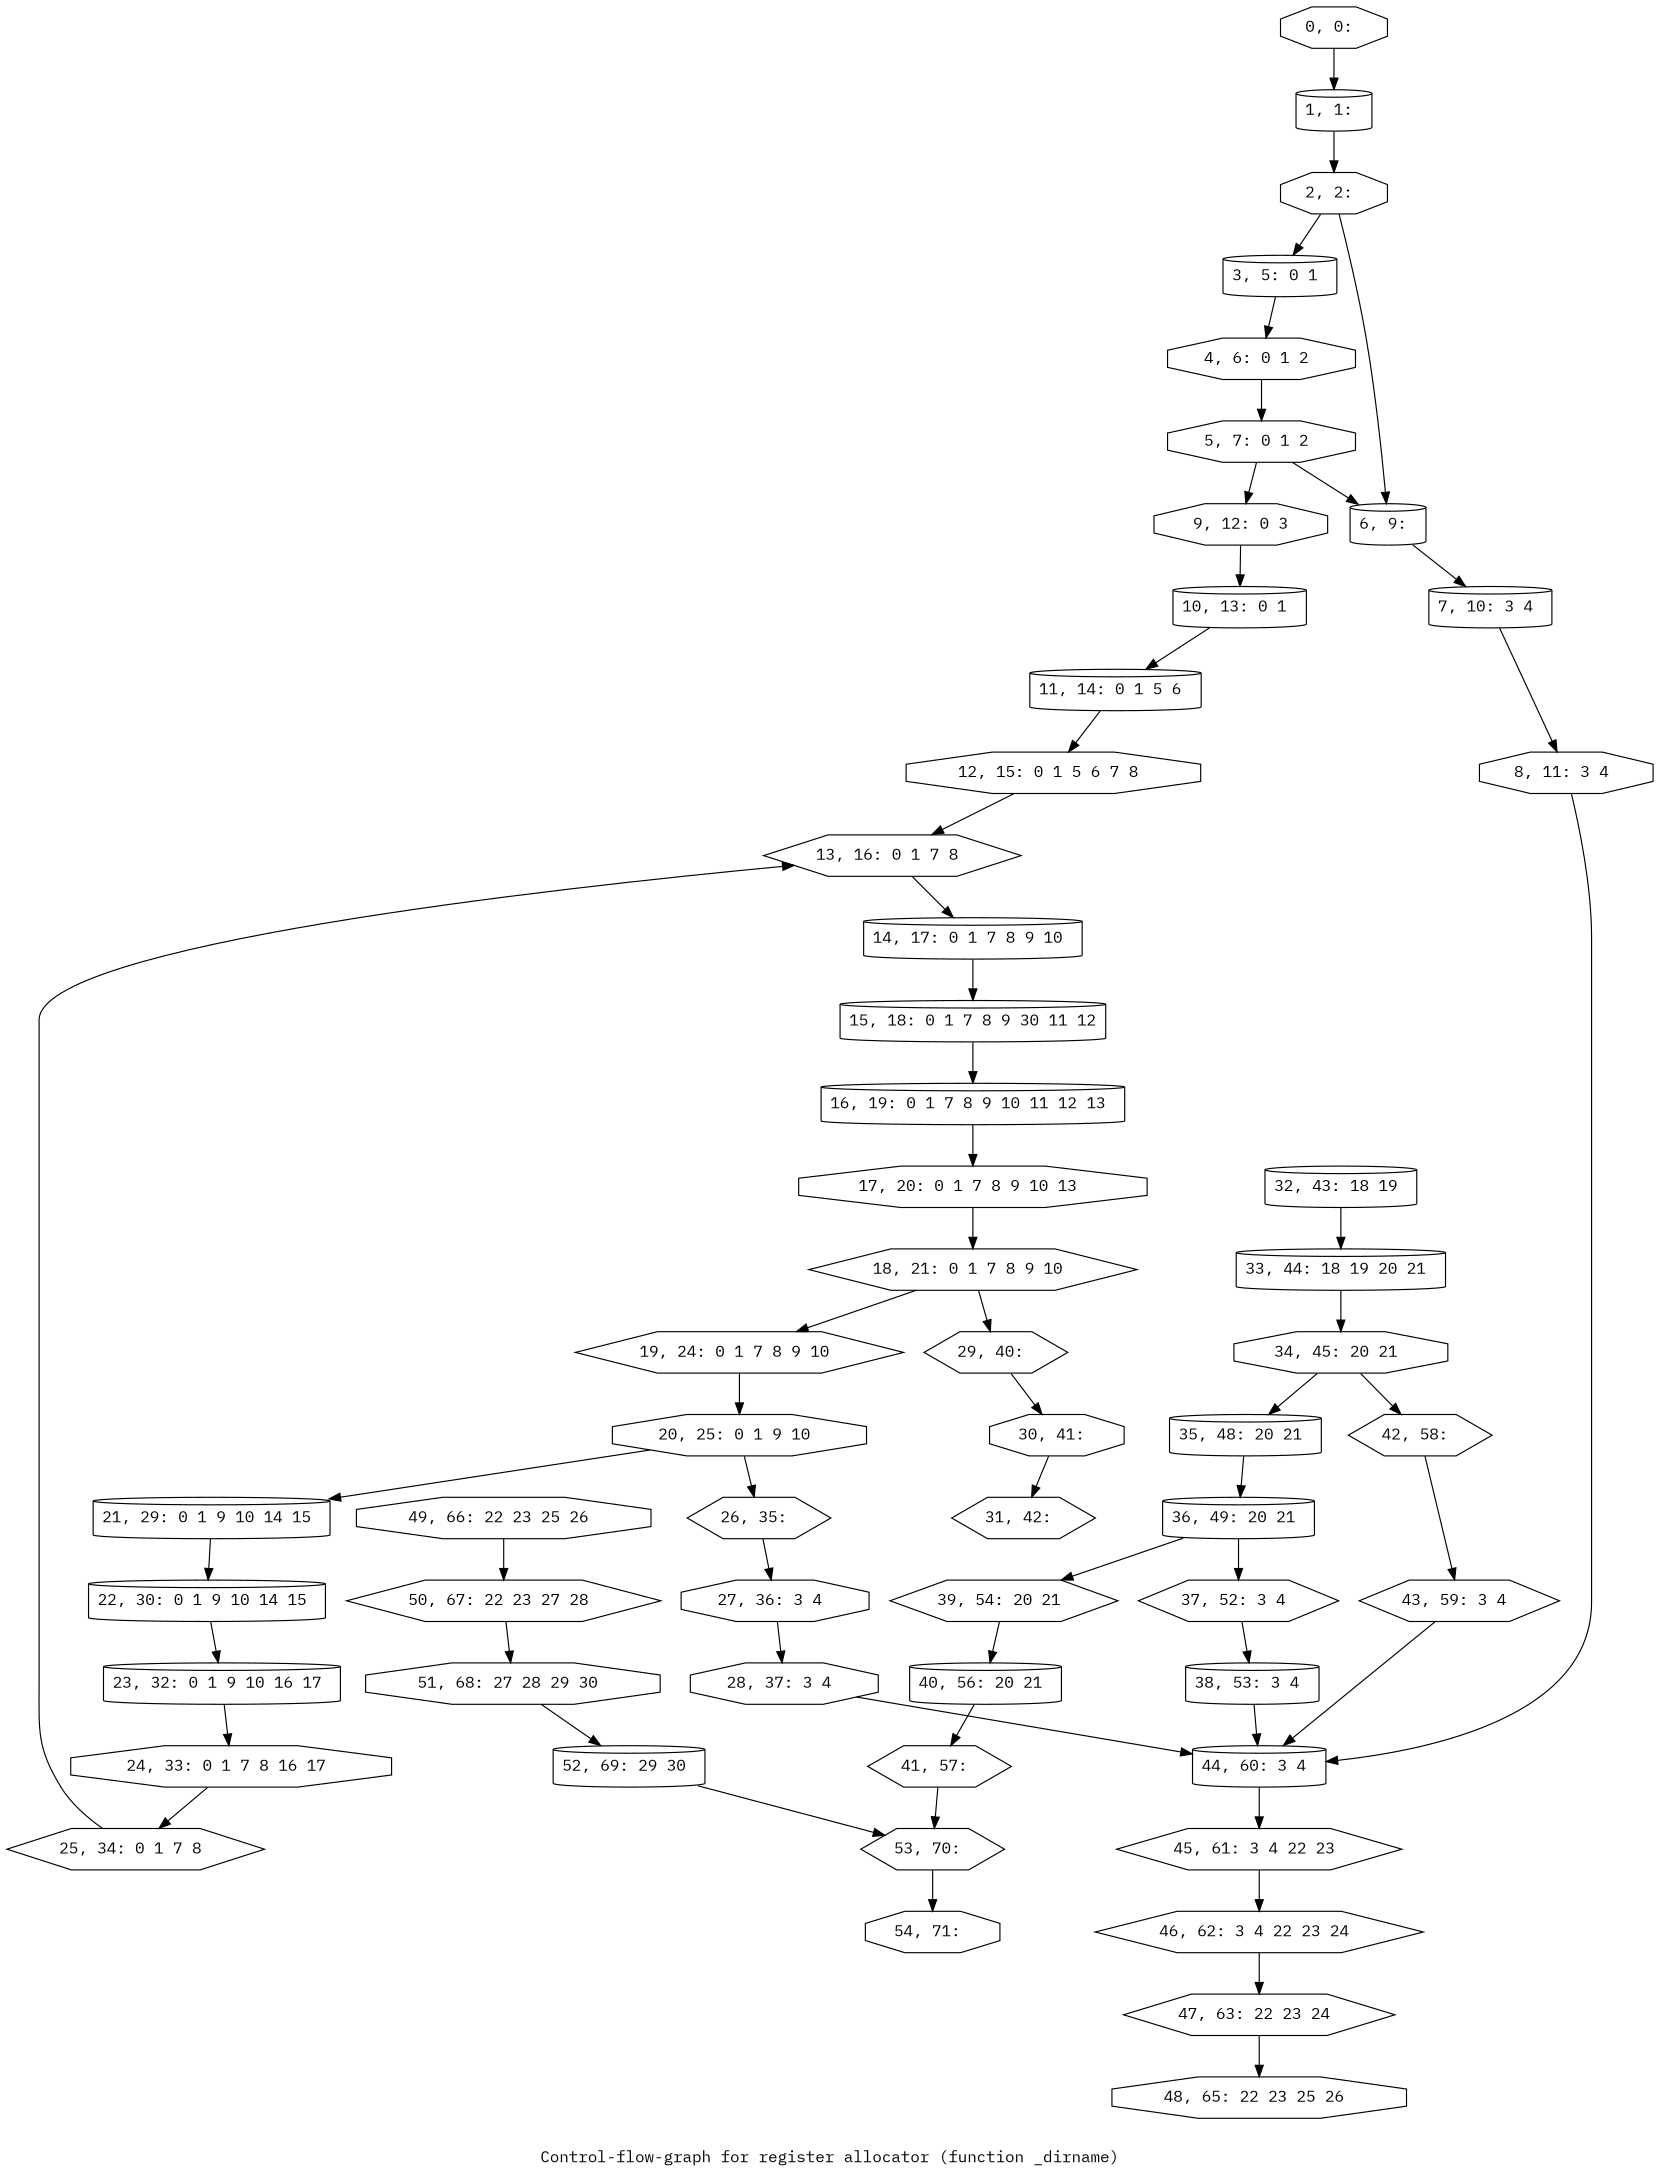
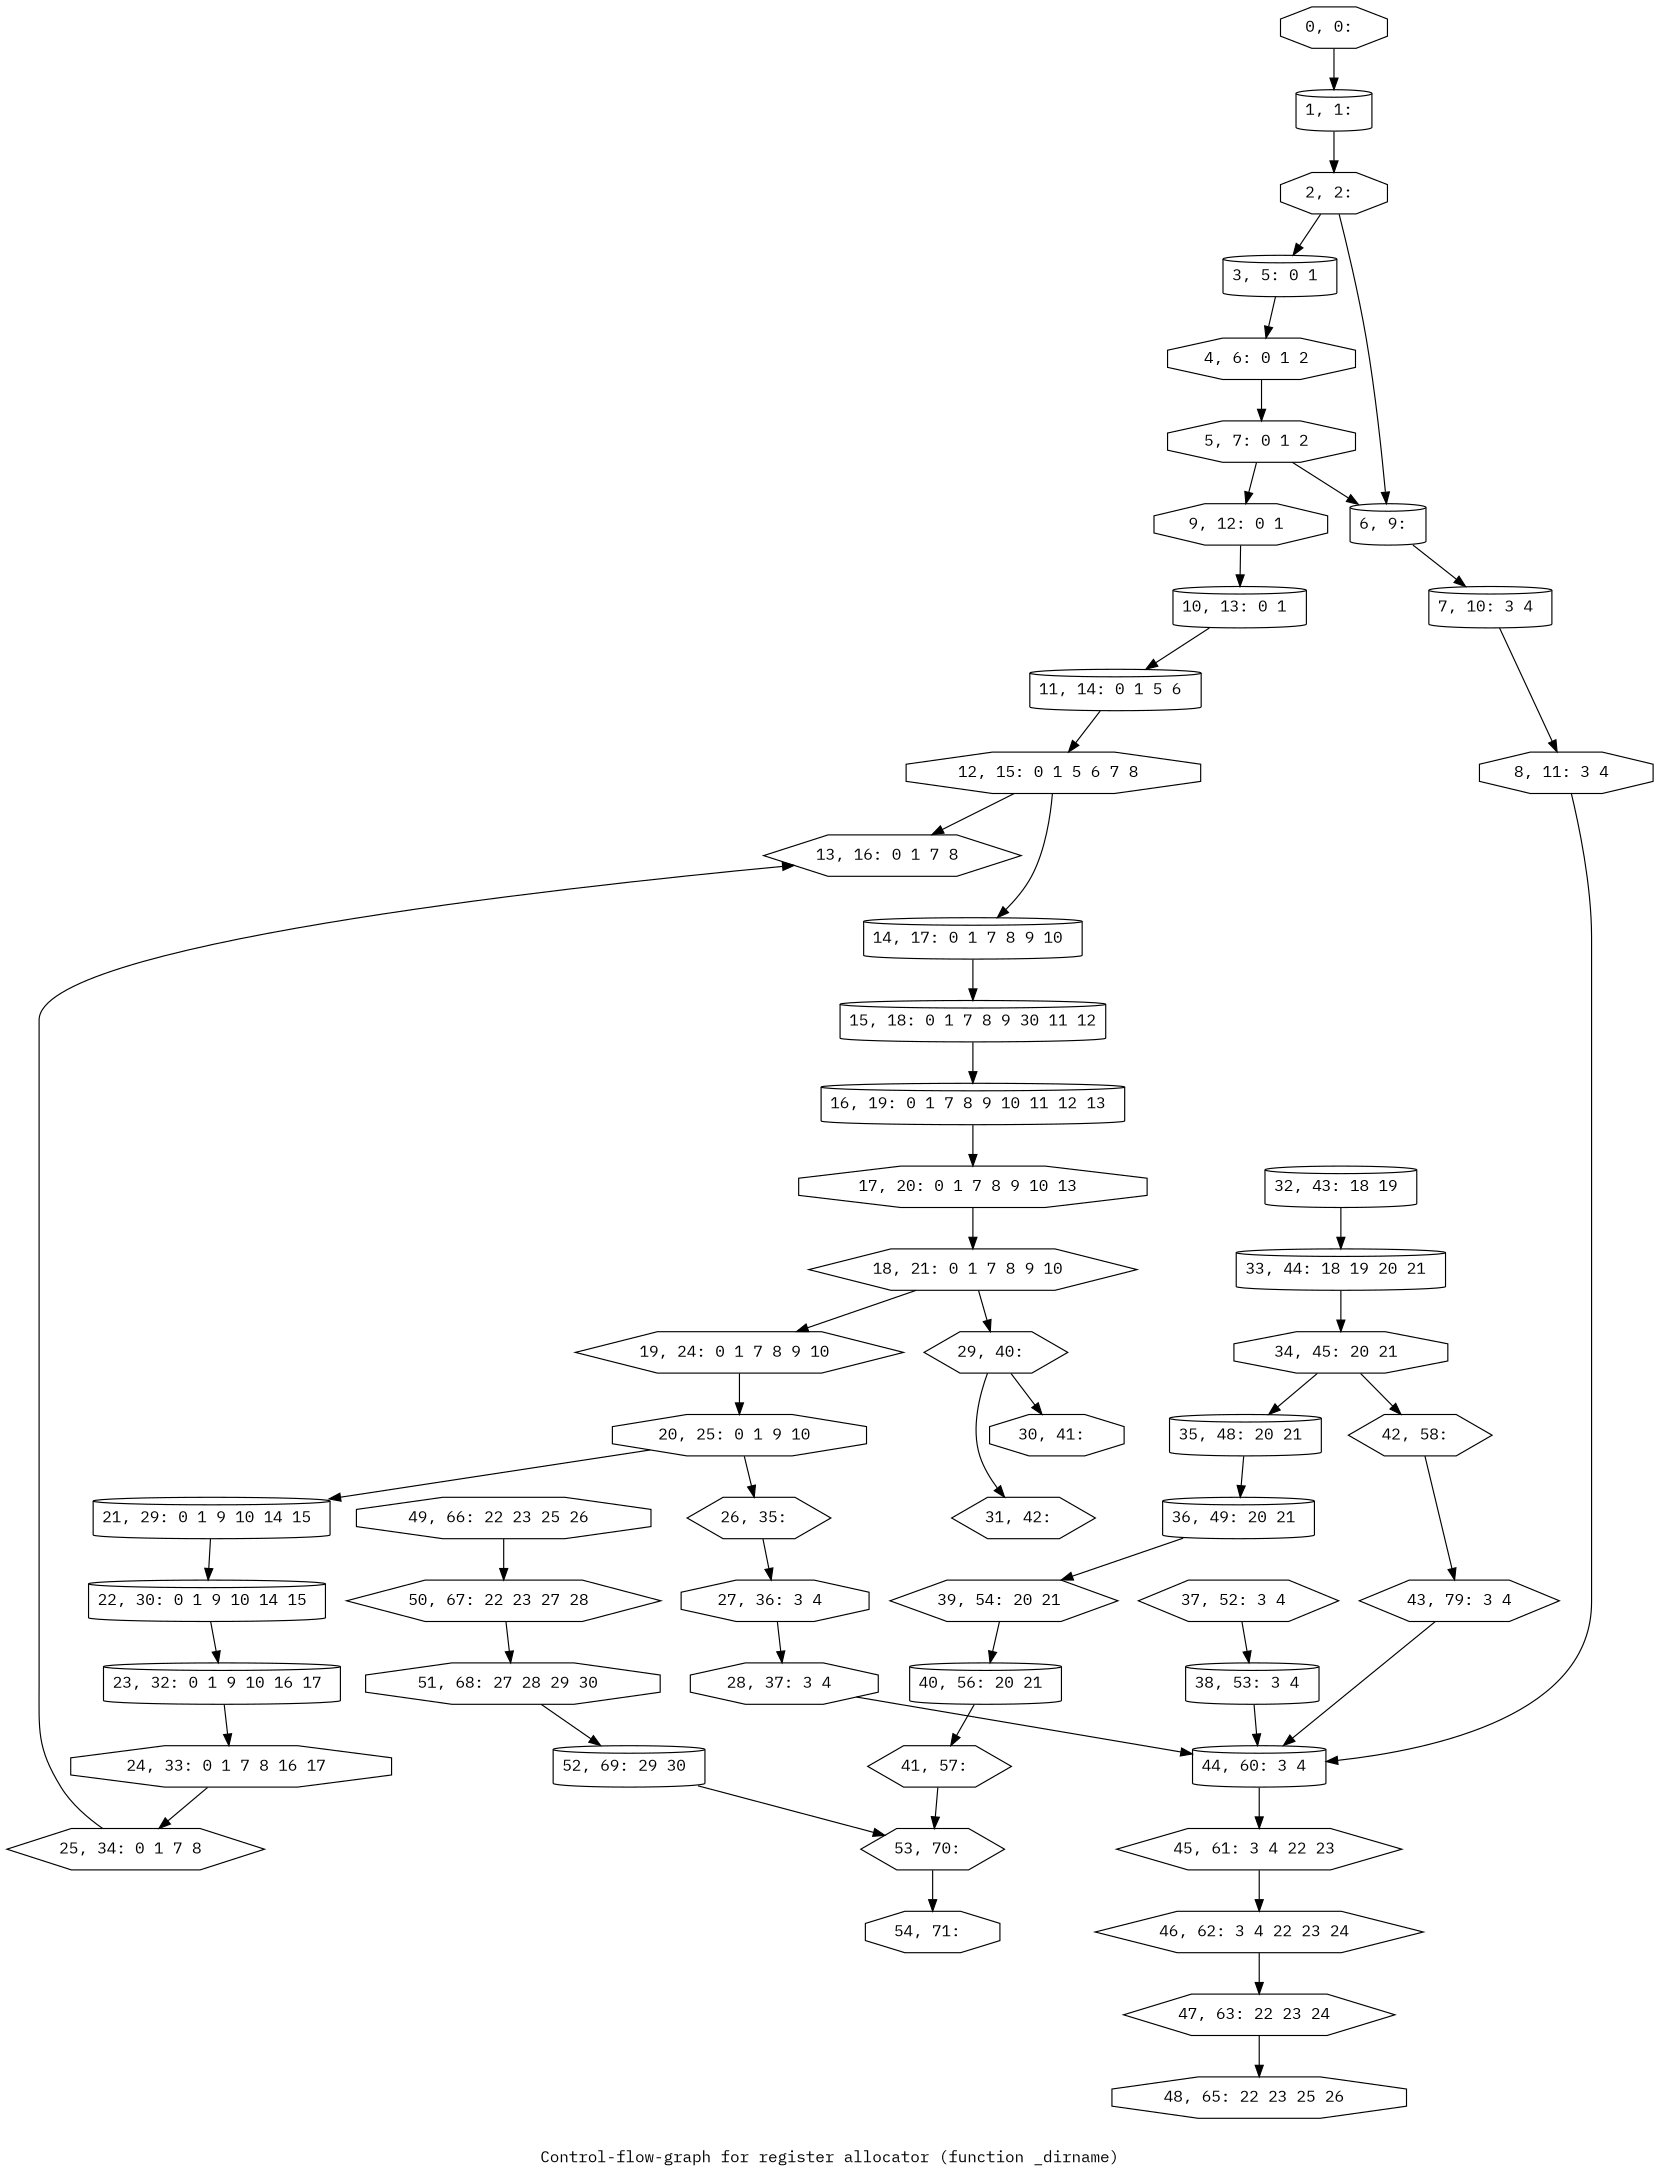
  digraph {
    fontname="IBM Plex Mono"
    label="Control-flow-graph for register allocator (function _dirname)"
    node [fontname="IBM Plex Mono" shape=cylinder]
    edge [fontname="IBM Plex Mono"]
    n1 [label="0, 0: " shape=octagon]
    n2 [label="1, 1: "]
    n3 [label="2, 2: " shape=octagon]
    n4 [label="3, 5: 0 1 "]
    n5 [label="6, 9: "]
    n6 [label="4, 6: 0 1 2 " shape=octagon]
    n7 [label="7, 10: 3 4 "]
    n8 [label="5, 7: 0 1 2 " shape=octagon]
-   n9 [label="9, 12: 0 3" shape=octagon]
+   n9 [label="9, 12: 0 1 " shape=octagon]
    n10 [label="10, 13: 0 1 "]
    n11 [label="8, 11: 3 4 " shape=octagon]
    n12 [label="44, 60: 3 4 "]
    n13 [label="45, 61: 3 4 22 23 " shape=hexagon]
    n14 [label="11, 14: 0 1 5 6 "]
    n15 [label="12, 15: 0 1 5 6 7 8 " shape=octagon]
    n16 [label="13, 16: 0 1 7 8 " shape=hexagon]
    n17 [label="14, 17: 0 1 7 8 9 10 "]
    n18 [label="15, 18: 0 1 7 8 9 30 11 12"]
    n19 [label="16, 19: 0 1 7 8 9 10 11 12 13 "]
    n20 [label="17, 20: 0 1 7 8 9 10 13 " shape=octagon]
    n21 [label="18, 21: 0 1 7 8 9 10 " shape=hexagon]
    n22 [label="19, 24: 0 1 7 8 9 10 " shape=hexagon]
    n23 [label="29, 40: " shape=hexagon]
    n24 [label="20, 25: 0 1 9 10 " shape=octagon]
    n25 [label="30, 41: " shape=octagon]
    n26 [label="21, 29: 0 1 9 10 14 15 "]
    n27 [label="26, 35: " shape=hexagon]
    n28 [label="22, 30: 0 1 9 10 14 15 "]
    n29 [label="27, 36: 3 4 " shape=octagon]
    n30 [label="23, 32: 0 1 9 10 16 17 "]
    n31 [label="24, 33: 0 1 7 8 16 17 " shape=octagon]
    n32 [label="25, 34: 0 1 7 8 " shape=hexagon]
    n33 [label="28, 37: 3 4 " shape=octagon]
    n34 [label="31, 42: " shape=hexagon]
    n35 [label="32, 43: 18 19 "]
    n36 [label="33, 44: 18 19 20 21 "]
    n37 [label="34, 45: 20 21 " shape=octagon]
    n38 [label="35, 48: 20 21 "]
    n39 [label="42, 58: " shape=hexagon]
    n40 [label="36, 49: 20 21 "]
-   n41 [label="43, 59: 3 4 " shape=hexagon]
+   n41 [label="43, 79: 3 4" shape=hexagon]
    n42 [label="37, 52: 3 4 " shape=hexagon]
    n43 [label="39, 54: 20 21 " shape=hexagon]
    n44 [label="38, 53: 3 4 "]
    n45 [label="40, 56: 20 21 "]
    n46 [label="41, 57: " shape=hexagon]
    n47 [label="53, 70: " shape=hexagon]
    n48 [label="54, 71: " shape=octagon]
    n49 [label="46, 62: 3 4 22 23 24 " shape=hexagon]
    n50 [label="47, 63: 22 23 24 " shape=hexagon]
    n51 [label="48, 65: 22 23 25 26 " shape=octagon]
    n52 [label="49, 66: 22 23 25 26 " shape=octagon]
    n53 [label="50, 67: 22 23 27 28 " shape=hexagon]
    n54 [label="51, 68: 27 28 29 30 " shape=octagon]
    n55 [label="52, 69: 29 30 "]
    n1 -> n2
    n2 -> n3
    n3 -> n4
    n3 -> n5
    n4 -> n6
    n5 -> n7
    n6 -> n8
    n7 -> n11
    n8 -> n5
    n8 -> n9
    n9 -> n10
    n10 -> n14
    n11 -> n12
    n12 -> n13
    n13 -> n49
    n14 -> n15
    n15 -> n16
-   n16 -> n17
+   n15 -> n17
    n17 -> n18
    n18 -> n19
    n19 -> n20
    n20 -> n21
    n21 -> n22
    n21 -> n23
    n22 -> n24
    n23 -> n25
    n24 -> n26
    n24 -> n27
-   n25 -> n34
+   n23 -> n34
    n26 -> n28
    n27 -> n29
    n28 -> n30
    n29 -> n33
    n30 -> n31
    n31 -> n32
    n32 -> n16
    n33 -> n12
    n35 -> n36
    n36 -> n37
    n37 -> n38
    n37 -> n39
    n38 -> n40
    n39 -> n41
-   n40 -> n42
    n40 -> n43
    n41 -> n12
    n42 -> n44
    n43 -> n45
    n44 -> n12
    n45 -> n46
    n46 -> n47
    n47 -> n48
    n49 -> n50
    n50 -> n51
    n52 -> n53
    n53 -> n54
    n54 -> n55
    n55 -> n47
  }
